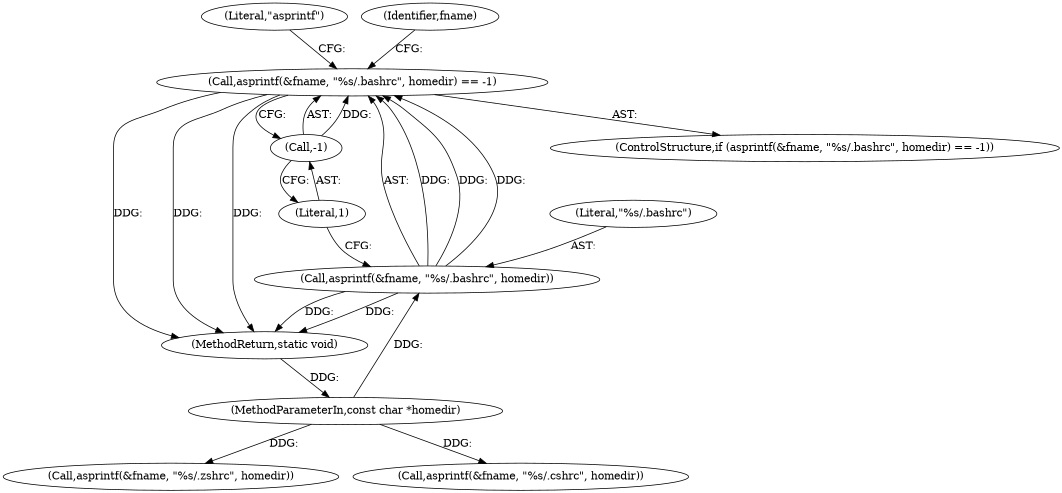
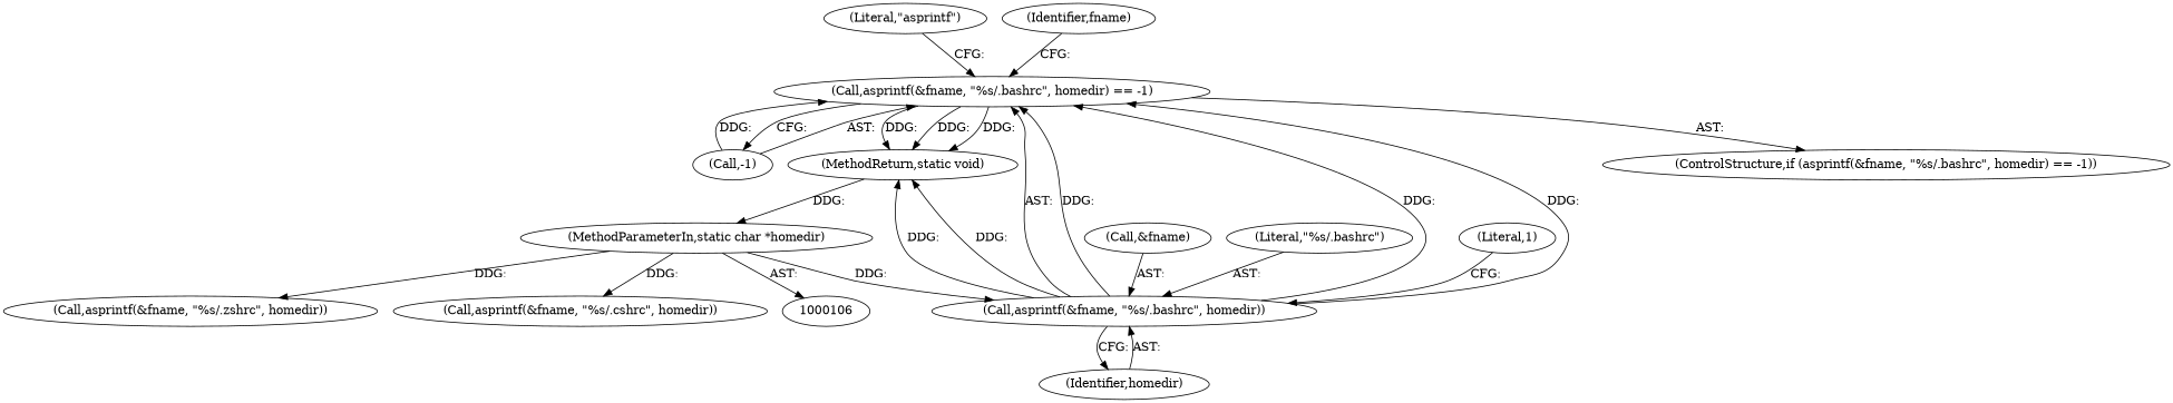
  digraph {
    n1 [label="(Call,asprintf(&fname, \"%s/.bashrc\", homedir) == -1)"]
    n2 [label="(Call,-1)"]
    n3 [label="(MethodReturn,static void)"]
    n4 [label="(ControlStructure,if (asprintf(&fname, \"%s/.bashrc\", homedir) == -1))"]
    n5 [label="(Literal,1)"]
-   n6 [label="(MethodParameterIn,const char *homedir)"]
+   n6 [label="(MethodParameterIn,static char *homedir)"]
    n7 [label="(Call,asprintf(&fname, \"%s/.bashrc\", homedir))"]
+   n8 [label="(Identifier,homedir)"]
    n9 [label="(Call,asprintf(&fname, \"%s/.zshrc\", homedir))"]
    n10 [label="(Call,asprintf(&fname, \"%s/.cshrc\", homedir))"]
+   1000106
+   n12 [label="(Call,&fname)"]
    n13 [label="(Literal,\"asprintf\")"]
    n14 [label="(Literal,\"%s/.bashrc\")"]
    n15 [label="(Identifier,fname)"]
    n1 -> n2 [label="CFG: "]
    n1 -> n3 [label="DDG: "]
    n1 -> n3 [label="DDG: "]
    n1 -> n3 [label="DDG: "]
    n1 -> n4 [label="AST: "]
    n2 -> n1 [label="AST: "]
    n2 -> n1 [label="DDG: "]
-   n2 -> n5 [label="CFG: "]
    n3 -> n6 [label="DDG: "]
-   n5 -> n2 [label="AST: "]
    n5 -> n7 [label="CFG: "]
    n6 -> n7 [label="DDG: "]
    n6 -> n9 [label="DDG: "]
    n6 -> n10 [label="DDG: "]
+   n6 -> 1000106 [label="AST: "]
    n7 -> n1 [label="AST: "]
    n7 -> n1 [label="DDG: "]
    n7 -> n1 [label="DDG: "]
    n7 -> n1 [label="DDG: "]
    n7 -> n3 [label="DDG: "]
    n7 -> n3 [label="DDG: "]
+   n7 -> n8 [label="CFG: "]
+   n8 -> n7 [label="AST: "]
+   n12 -> n7 [label="AST: "]
    n13 -> n1 [label="CFG: "]
    n14 -> n7 [label="AST: "]
    n15 -> n1 [label="CFG: "]
  }
